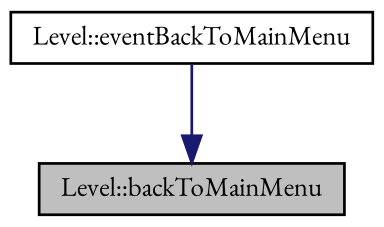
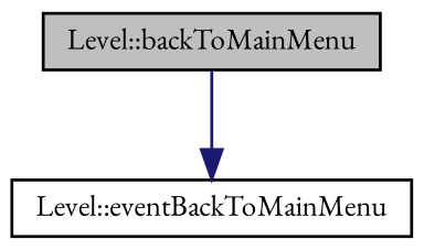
  digraph {
    rankdir=TB
    fontname="EB Garamond"
    node [color=black fontname="EB Garamond" fontsize=10 shape=record style=filled]
    n1 [fillcolor=grey75 fontcolor=black height=0.2 label="Level::backToMainMenu" width=0.4]
    n2 [fillcolor=white height=0.2 label="Level::eventBackToMainMenu" width=0.4]
-   n2 -> n1 [color=midnightblue fontname="EB Garamond" fontsize=10 labelfontname=Helvetica labelfontsize=10 style=solid]
+   n1 -> n2 [color=midnightblue fontname="EB Garamond" fontsize=10 labelfontname=Helvetica labelfontsize=10 style=solid]
  }
